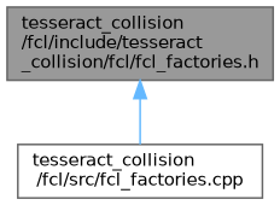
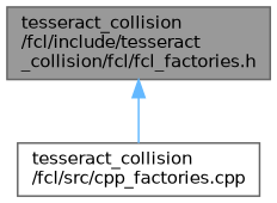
  digraph {
    node [fontname=Helvetica fontsize=10 shape=box style=filled]
    n1 [color=gray40 fillcolor=grey60 fontcolor=black height=0.2 label="tesseract_collision\l/fcl/include/tesseract\l_collision/fcl/fcl_factories.h" width=0.4]
-   n2 [color=grey40 fillcolor=white height=0.2 label="tesseract_collision\l/fcl/src/fcl_factories.cpp" width=0.4]
+   n2 [color=grey40 fillcolor=white height=0.2 label="tesseract_collision\l/fcl/src/cpp_factories.cpp" width=0.4]
    n1 -> n2 [color=steelblue1 dir=back fontname=Helvetica fontsize=10 labelfontname=Helvetica labelfontsize=10 style=solid]
  }
